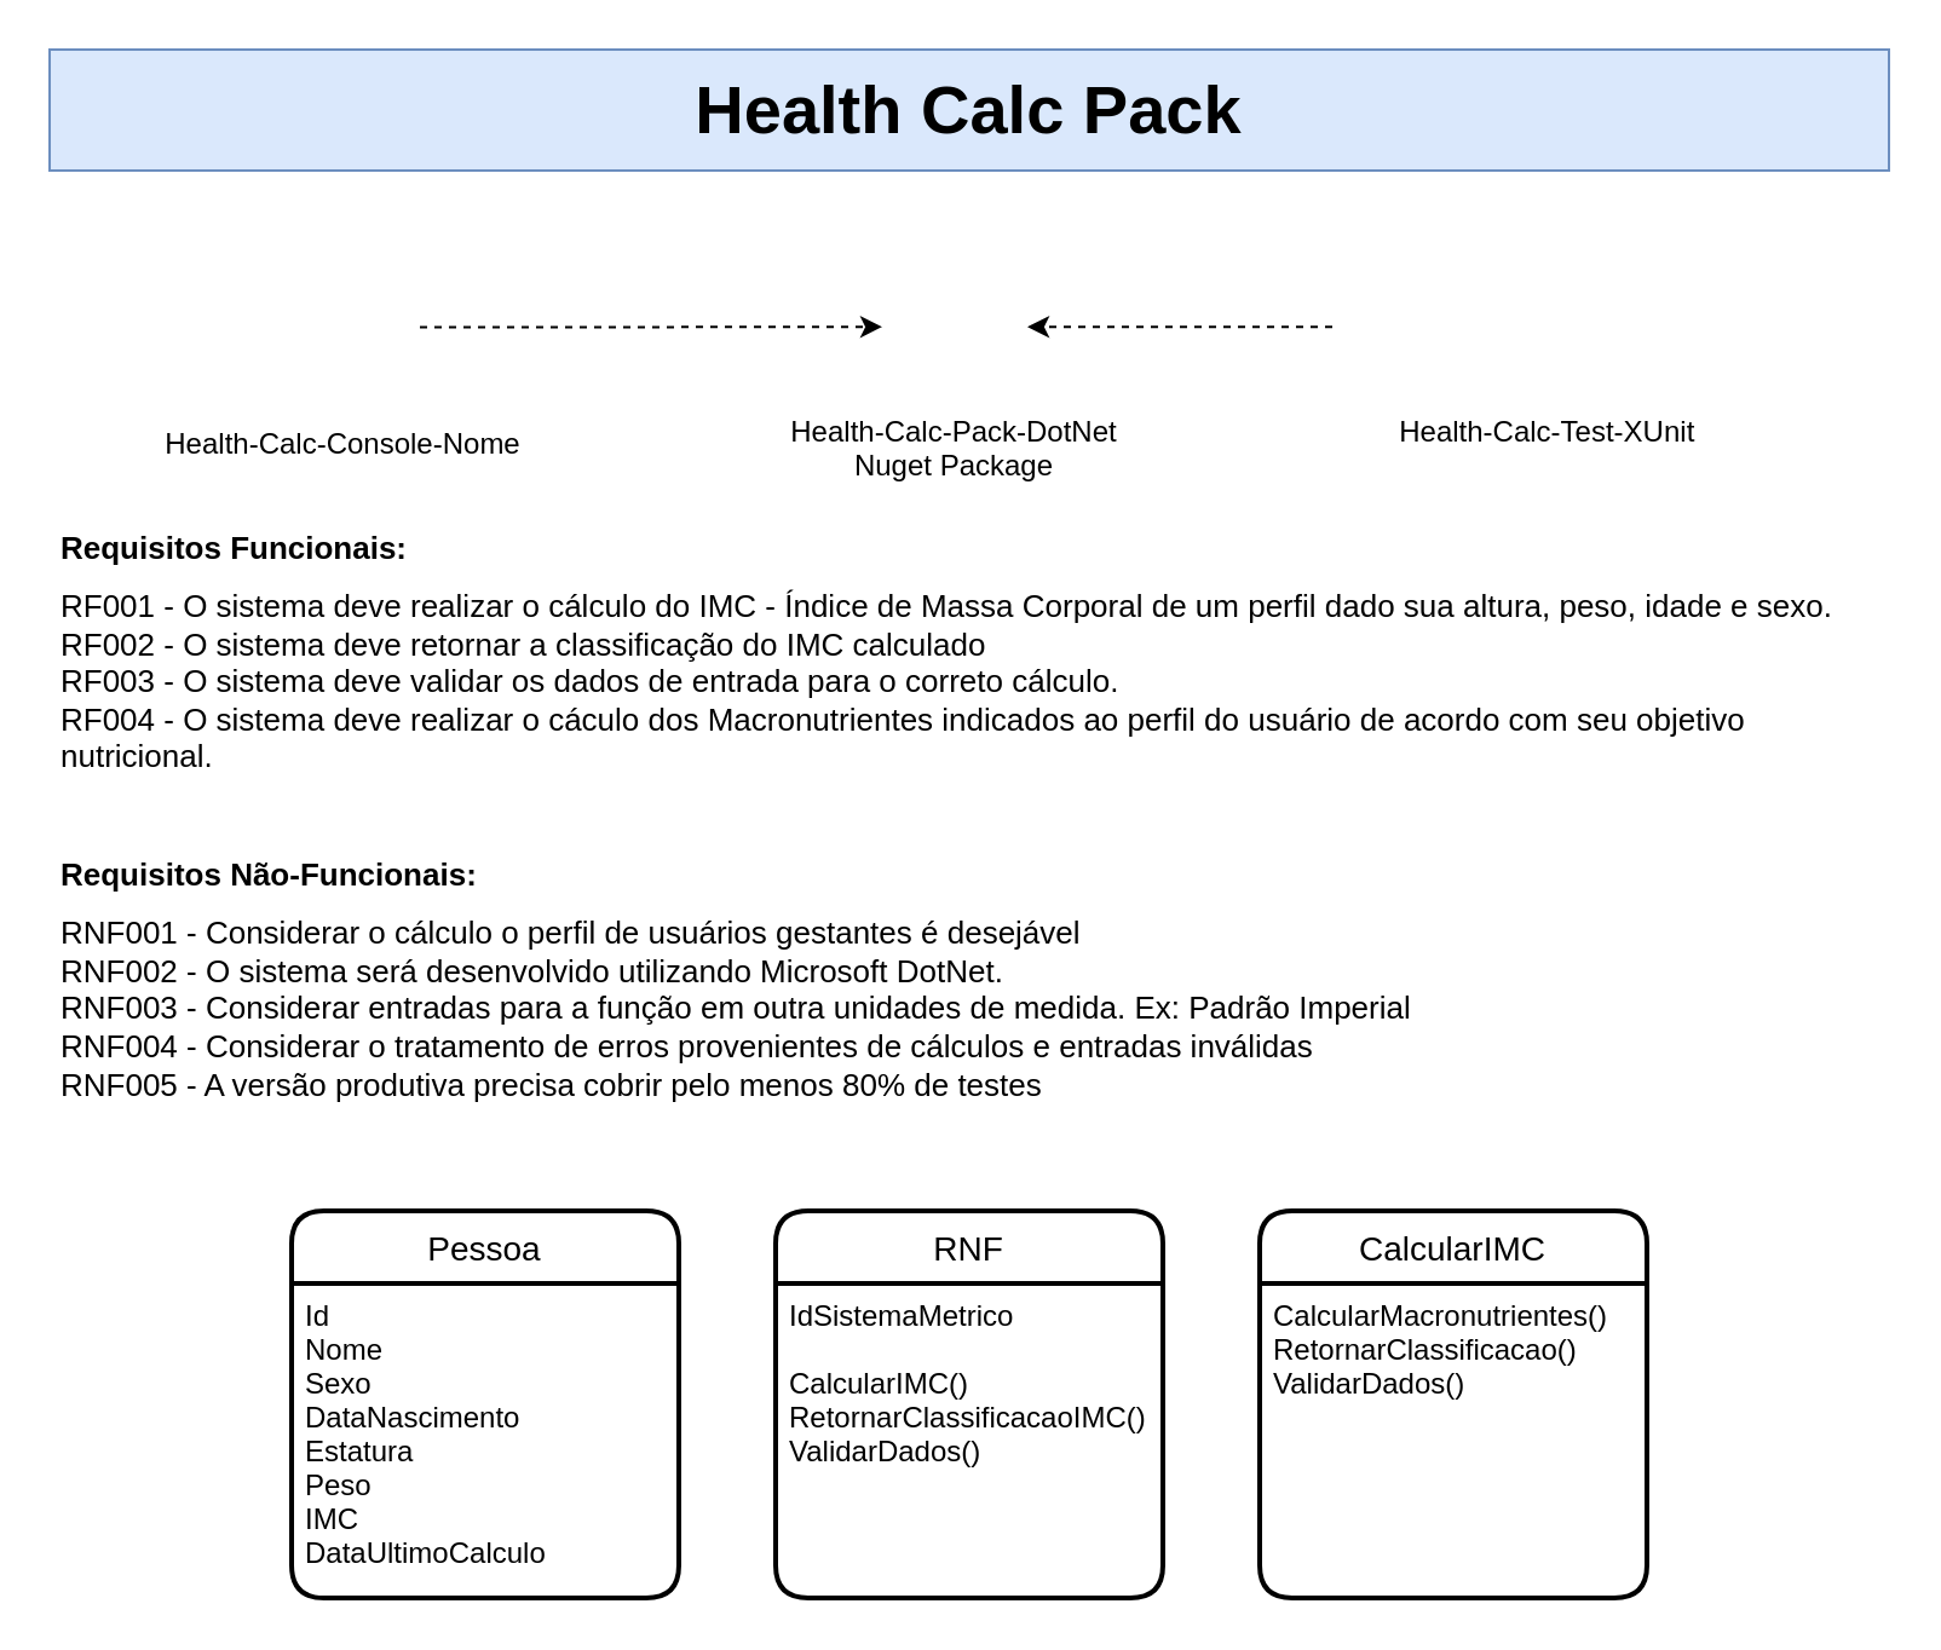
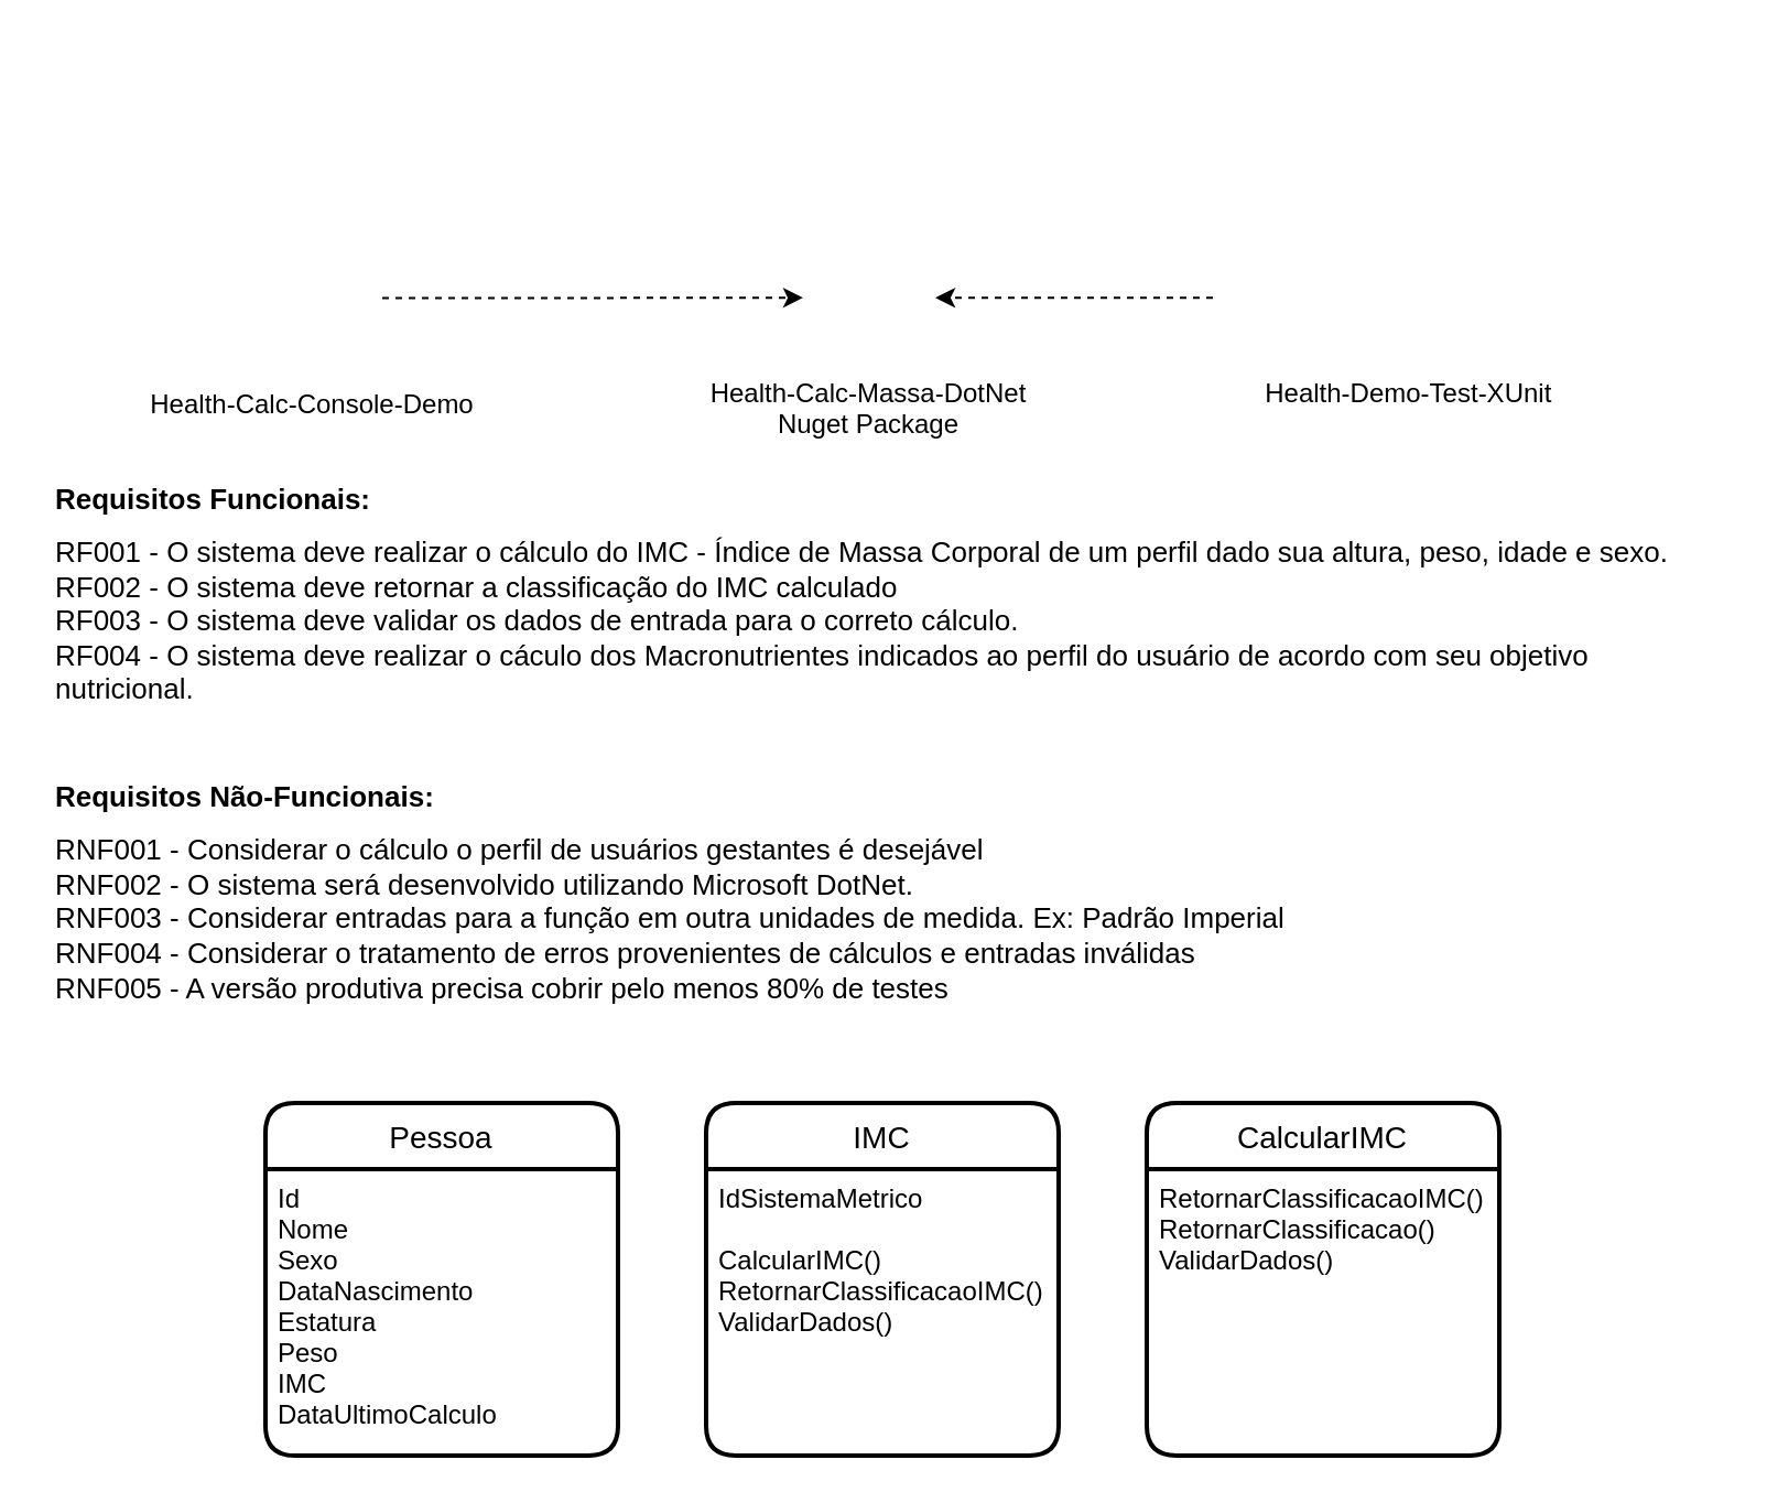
  <mxCell id="0" />
  <mxCell id="1" parent="0" />
- <mxCell id="2" value="Health Calc Pack" style="text;html=1;strokeColor=#6c8ebf;fillColor=#dae8fc;align=center;verticalAlign=middle;whiteSpace=wrap;rounded=0;fontSize=28;fontStyle=1" vertex="1" parent="1"><mxGeometry x="20" y="20" width="760" height="50" as="geometry" /></mxCell>
- <mxCell id="3" value="Health-Calc-Pack-DotNet&#10;Nuget Package" style="shape=image;verticalLabelPosition=bottom;labelBackgroundColor=default;verticalAlign=top;aspect=fixed;imageAspect=0;image=https://upload.wikimedia.org/wikipedia/commons/thumb/2/25/NuGet_project_logo.svg/512px-NuGet_project_logo.svg.png;" vertex="1" parent="1"><mxGeometry x="364" y="104.63" width="60" height="60" as="geometry" /></mxCell>
+ <mxCell id="3" value="Health-Calc-Massa-DotNet&#10;Nuget Package" style="shape=image;verticalLabelPosition=bottom;labelBackgroundColor=default;verticalAlign=top;aspect=fixed;imageAspect=0;image=https://upload.wikimedia.org/wikipedia/commons/thumb/2/25/NuGet_project_logo.svg/512px-NuGet_project_logo.svg.png;" vertex="1" parent="1"><mxGeometry x="364" y="104.63" width="60" height="60" as="geometry" /></mxCell>
  <mxCell id="4" style="edgeStyle=orthogonalEdgeStyle;rounded=0;orthogonalLoop=1;jettySize=auto;html=1;entryX=1;entryY=0.5;entryDx=0;entryDy=0;fontSize=20;dashed=1;" edge="1" parent="1" source="5" target="3"><mxGeometry relative="1" as="geometry" /></mxCell>
- <mxCell id="5" value="Health-Calc-Test-XUnit" style="shape=image;verticalLabelPosition=bottom;labelBackgroundColor=default;verticalAlign=top;aspect=fixed;imageAspect=0;image=http://blog.qa-services.dev/wp-content/uploads/2020/03/xUnitLogo-e1584384960711.png;" vertex="1" parent="1"><mxGeometry x="550" y="104.63" width="178.29" height="60" as="geometry" /></mxCell>
+ <mxCell id="5" value="Health-Demo-Test-XUnit" style="shape=image;verticalLabelPosition=bottom;labelBackgroundColor=default;verticalAlign=top;aspect=fixed;imageAspect=0;image=http://blog.qa-services.dev/wp-content/uploads/2020/03/xUnitLogo-e1584384960711.png;" vertex="1" parent="1"><mxGeometry x="550" y="104.63" width="178.29" height="60" as="geometry" /></mxCell>
  <mxCell id="6" style="edgeStyle=orthogonalEdgeStyle;rounded=0;orthogonalLoop=1;jettySize=auto;html=1;fontSize=20;dashed=1;" edge="1" parent="1" source="7" target="3"><mxGeometry relative="1" as="geometry" /></mxCell>
- <mxCell id="7" value="Health-Calc-Console-Nome" style="shape=image;verticalLabelPosition=bottom;labelBackgroundColor=default;verticalAlign=top;aspect=fixed;imageAspect=0;image=https://styles.redditmedia.com/t5_2qhdf/styles/communityIcon_sk8k2hisvyv51.png;" vertex="1" parent="1"><mxGeometry x="110" y="100" width="63" height="69.26" as="geometry" /></mxCell>
+ <mxCell id="7" value="Health-Calc-Console-Demo" style="shape=image;verticalLabelPosition=bottom;labelBackgroundColor=default;verticalAlign=top;aspect=fixed;imageAspect=0;image=https://styles.redditmedia.com/t5_2qhdf/styles/communityIcon_sk8k2hisvyv51.png;" vertex="1" parent="1"><mxGeometry x="110" y="100" width="63" height="69.26" as="geometry" /></mxCell>
  <mxCell id="8" value="&lt;h1 style=&quot;font-size: 13px;&quot;&gt;&lt;span style=&quot;background-color: initial; font-size: 13px;&quot;&gt;Requisitos Funcionais:&lt;/span&gt;&lt;/h1&gt;&lt;h1 style=&quot;font-size: 13px;&quot;&gt;&lt;span style=&quot;font-weight: normal;&quot;&gt;RF001 - O sistema deve realizar o cálculo do IMC - Índice de Massa Corporal de um perfil dado sua altura, peso, idade e sexo.&lt;br&gt;RF002 - O sistema deve retornar a classificação do IMC calculado&lt;br&gt;RF003 - O sistema deve validar os dados de entrada para o correto cálculo.&lt;br&gt;RF004 - O sistema deve realizar o cáculo dos Macronutrientes indicados ao perfil do usuário de acordo com seu objetivo nutricional.&lt;/span&gt;&lt;br&gt;&lt;/h1&gt;&lt;div style=&quot;font-size: 13px;&quot;&gt;&lt;br&gt;&lt;/div&gt;&lt;div style=&quot;font-size: 13px;&quot;&gt;&lt;h1 style=&quot;font-size: 13px;&quot;&gt;&lt;span style=&quot;background-color: initial; font-size: 13px;&quot;&gt;Requisitos Não-Funcionais:&lt;/span&gt;&lt;/h1&gt;&lt;/div&gt;&lt;div style=&quot;font-size: 13px;&quot;&gt;RNF001 - Considerar o cálculo o perfil de usuários gestantes é desejável&lt;br style=&quot;font-size: 13px;&quot;&gt;&lt;/div&gt;RNF002 -&amp;nbsp;&lt;span style=&quot;background-color: initial; font-size: 13px;&quot;&gt;O sistema será desenvolvido utilizando Microsoft DotNet.&lt;/span&gt;&lt;br style=&quot;font-size: 13px;&quot;&gt;RNF003 -&amp;nbsp;&lt;span style=&quot;background-color: initial; font-size: 13px;&quot;&gt;Considerar entradas para a função em outra unidades de medida. Ex: Padrão Imperial&lt;br&gt;RNF004 - Considerar o tratamento de erros provenientes de cálculos e entradas inválidas&lt;br&gt;RNF005 - A versão produtiva precisa cobrir pelo menos 80% de testes&lt;br&gt;&lt;/span&gt;&lt;div style=&quot;font-size: 13px;&quot;&gt;&lt;span style=&quot;background-color: initial; font-size: 13px; font-weight: normal;&quot;&gt;&lt;br style=&quot;font-size: 13px;&quot;&gt;&lt;/span&gt;&lt;/div&gt;" style="text;html=1;strokeColor=none;fillColor=none;spacing=5;spacingTop=-20;whiteSpace=wrap;overflow=hidden;rounded=0;fontSize=13;" vertex="1" parent="1"><mxGeometry x="20" y="220" width="760" height="250" as="geometry" /></mxCell>
  <mxCell id="9" value="Pessoa" style="swimlane;childLayout=stackLayout;horizontal=1;startSize=30;horizontalStack=0;rounded=1;fontSize=14;fontStyle=0;strokeWidth=2;resizeParent=0;resizeLast=1;shadow=0;dashed=0;align=center;" vertex="1" parent="1"><mxGeometry x="120" y="500" width="160" height="160" as="geometry" /></mxCell>
  <mxCell id="10" value="Id&#10;Nome&#10;Sexo&#10;DataNascimento&#10;Estatura&#10;Peso&#10;IMC&#10;DataUltimoCalculo" style="align=left;strokeColor=none;fillColor=none;spacingLeft=4;fontSize=12;verticalAlign=top;resizable=0;rotatable=0;part=1;" vertex="1" parent="9"><mxGeometry y="30" width="160" height="130" as="geometry" /></mxCell>
- <mxCell id="11" value="RNF" style="swimlane;childLayout=stackLayout;horizontal=1;startSize=30;horizontalStack=0;rounded=1;fontSize=14;fontStyle=0;strokeWidth=2;resizeParent=0;resizeLast=1;shadow=0;dashed=0;align=center;" vertex="1" parent="1"><mxGeometry x="320" y="500" width="160" height="160" as="geometry" /></mxCell>
+ <mxCell id="11" value="IMC" style="swimlane;childLayout=stackLayout;horizontal=1;startSize=30;horizontalStack=0;rounded=1;fontSize=14;fontStyle=0;strokeWidth=2;resizeParent=0;resizeLast=1;shadow=0;dashed=0;align=center;" vertex="1" parent="1"><mxGeometry x="320" y="500" width="160" height="160" as="geometry" /></mxCell>
  <mxCell id="12" value="IdSistemaMetrico&#10;&#10;CalcularIMC()&#10;RetornarClassificacaoIMC()&#10;ValidarDados()" style="align=left;strokeColor=none;fillColor=none;spacingLeft=4;fontSize=12;verticalAlign=top;resizable=0;rotatable=0;part=1;" vertex="1" parent="11"><mxGeometry y="30" width="160" height="130" as="geometry" /></mxCell>
  <mxCell id="13" value="CalcularIMC" style="swimlane;childLayout=stackLayout;horizontal=1;startSize=30;horizontalStack=0;rounded=1;fontSize=14;fontStyle=0;strokeWidth=2;resizeParent=0;resizeLast=1;shadow=0;dashed=0;align=center;" vertex="1" parent="1"><mxGeometry x="520" y="500" width="160" height="160" as="geometry" /></mxCell>
- <mxCell id="14" value="CalcularMacronutrientes()&#10;RetornarClassificacao()&#10;ValidarDados()" style="align=left;strokeColor=none;fillColor=none;spacingLeft=4;fontSize=12;verticalAlign=top;resizable=0;rotatable=0;part=1;" vertex="1" parent="13"><mxGeometry y="30" width="160" height="130" as="geometry" /></mxCell>
+ <mxCell id="14" value="RetornarClassificacaoIMC()&#10;RetornarClassificacao()&#10;ValidarDados()" style="align=left;strokeColor=none;fillColor=none;spacingLeft=4;fontSize=12;verticalAlign=top;resizable=0;rotatable=0;part=1;" vertex="1" parent="13"><mxGeometry y="30" width="160" height="130" as="geometry" /></mxCell>
